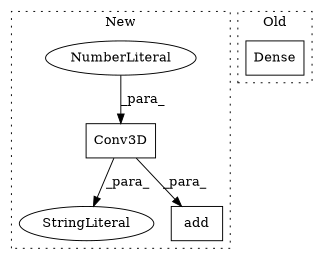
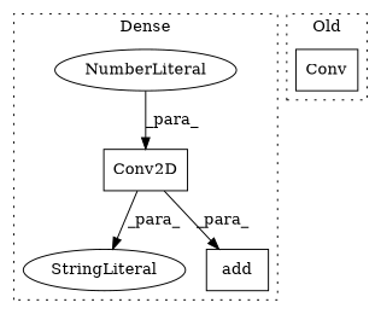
  digraph {
    node [a=32 shape=box]
-   n1 [l="7,1" label=Conv3D s="3280,3301"]
+   n1 [l="7,1" label=Conv2D s="3280,3301"]
    n2 [a=34 l=1 label=NumberLiteral s=3291 shape=ellipse]
    n3 [a=45 l=6 label=StringLiteral s=3295 shape=ellipse]
    n4 [l="4,1" label=add s="3276,3302"]
-   n5 [l="6,1" label=Dense s="4105,4118"]
+   n5 [l="6,1" label=Conv s="4105,4118"]
    subgraph cluster_1 {
-     label=New
+     label=Dense
      style=dotted
      n1
      n2
      n3
      n4
    }
    subgraph cluster_2 {
      label=Old
      style=dotted
      n5
    }
    n1 -> n3 [label=_para_]
    n1 -> n4 [label=_para_]
    n2 -> n1 [label=_para_]
  }
